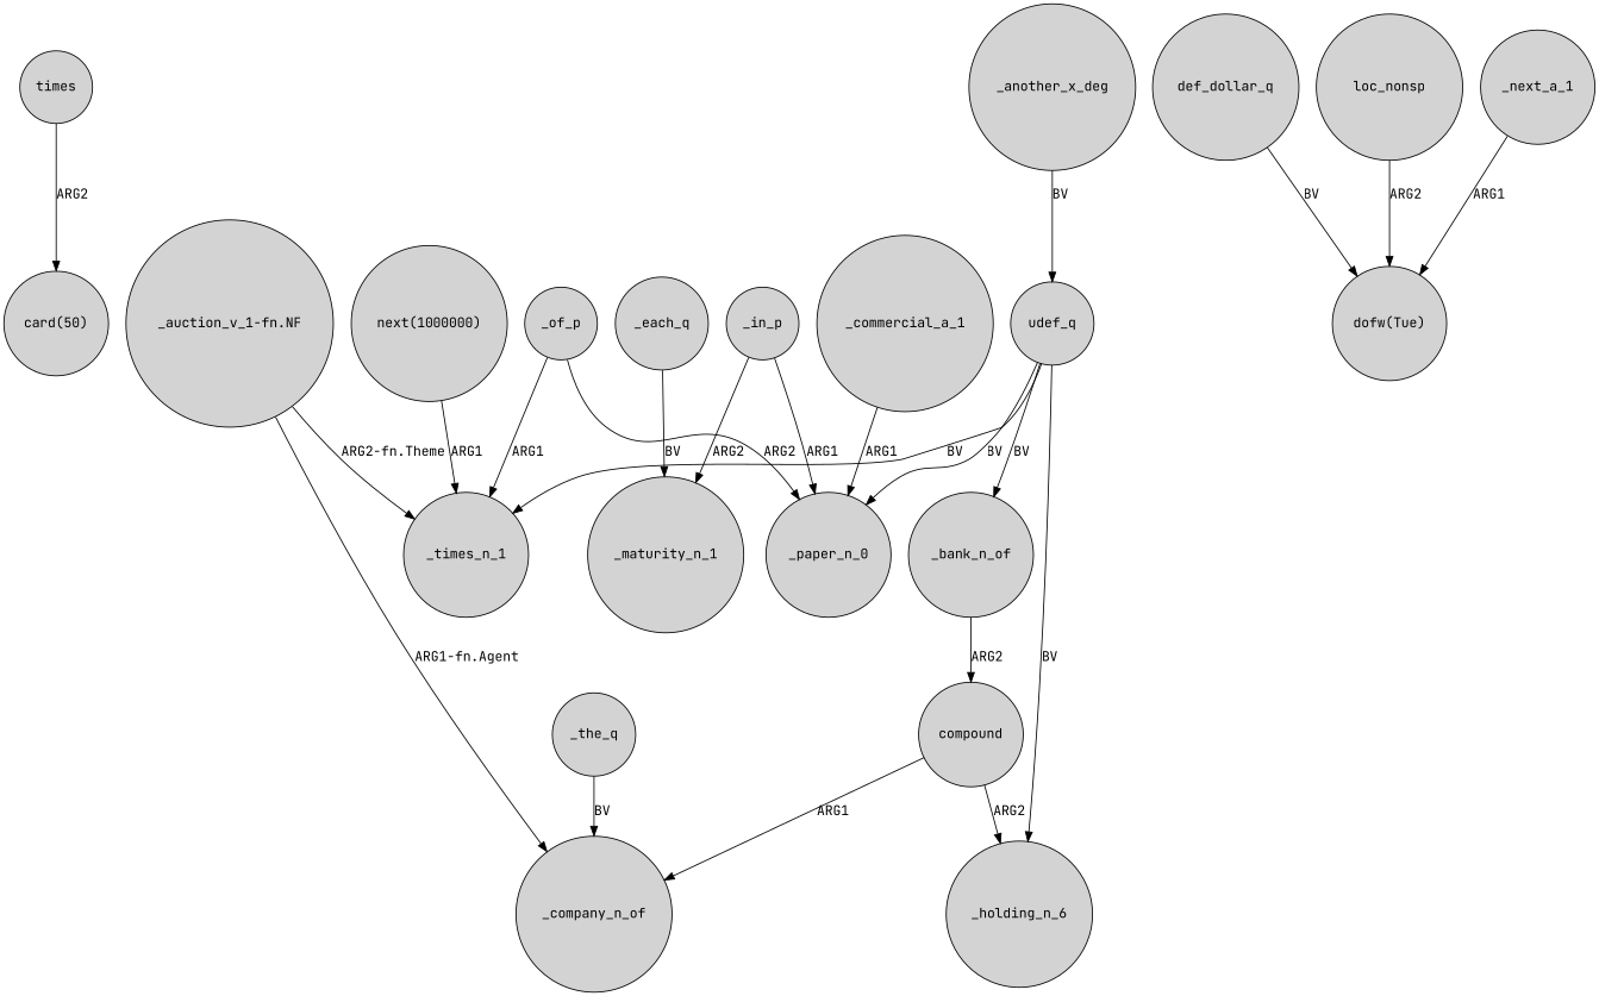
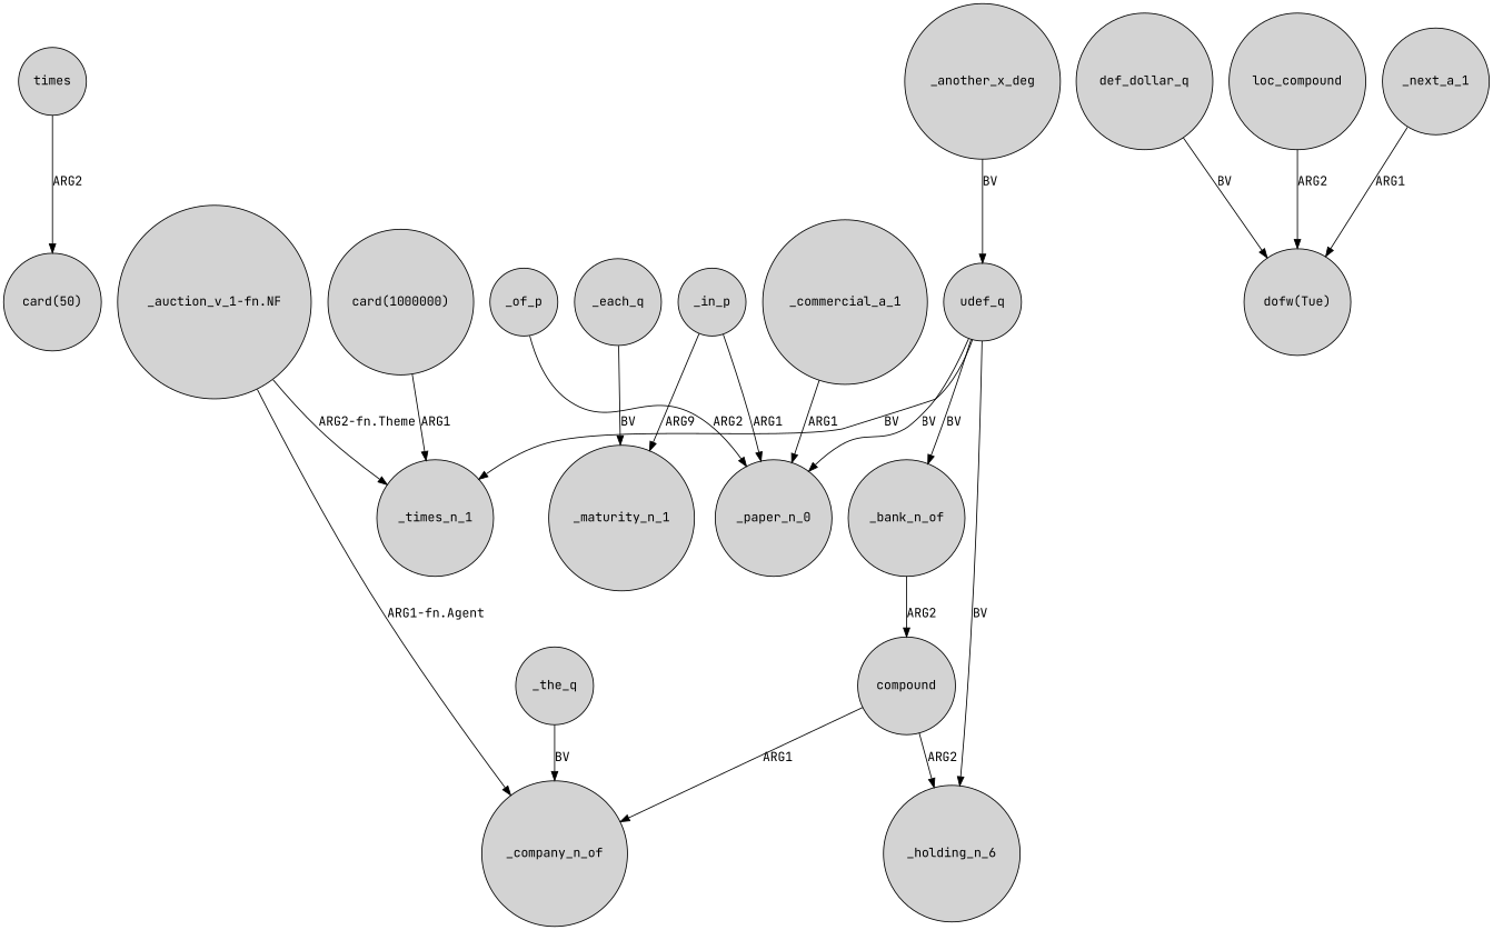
  digraph {
    fontname="JetBrains Mono"
    node [fontname="JetBrains Mono" shape=circle style=filled]
    edge [fontname="JetBrains Mono"]
    times
    "card(50)"
    n3 [label=_times_n_1]
-   "card(1000000)" [label="next(1000000)"]
+   "card(1000000)"
    compound
    _company_n_of
    n7 [label=_holding_n_6]
    _bank_n_of
    _another_x_deg
    udef_q
    n11 [label=_paper_n_0]
    _of_p
    _in_p
    _maturity_n_1
    "_auction_v_1-fn.NF"
    n16 [label=def_dollar_q]
    "dofw(Tue)"
    _the_q
    _each_q
-   loc_nonsp
+   loc_nonsp [label=loc_compound]
    _commercial_a_1
    _next_a_1
    times -> "card(50)" [label=ARG2]
    "card(1000000)" -> n3 [label=ARG1]
    compound -> _company_n_of [label=ARG1]
    compound -> n7 [label=ARG2]
    _bank_n_of -> compound [label=ARG2]
    _another_x_deg -> udef_q [label=BV]
    udef_q -> n3 [label=BV]
    udef_q -> n7 [label=BV]
    udef_q -> _bank_n_of [label=BV]
    udef_q -> n11 [label=BV]
-   _of_p -> n3 [label=ARG1]
    _of_p -> n11 [label=ARG2]
    _in_p -> n11 [label=ARG1]
-   _in_p -> _maturity_n_1 [label=ARG2]
+   _in_p -> _maturity_n_1 [label=ARG9]
    "_auction_v_1-fn.NF" -> n3 [label="ARG2-fn.Theme"]
    "_auction_v_1-fn.NF" -> _company_n_of [label="ARG1-fn.Agent"]
    n16 -> "dofw(Tue)" [label=BV]
    _the_q -> _company_n_of [label=BV]
    _each_q -> _maturity_n_1 [label=BV]
    loc_nonsp -> "dofw(Tue)" [label=ARG2]
    _commercial_a_1 -> n11 [label=ARG1]
    _next_a_1 -> "dofw(Tue)" [label=ARG1]
  }
